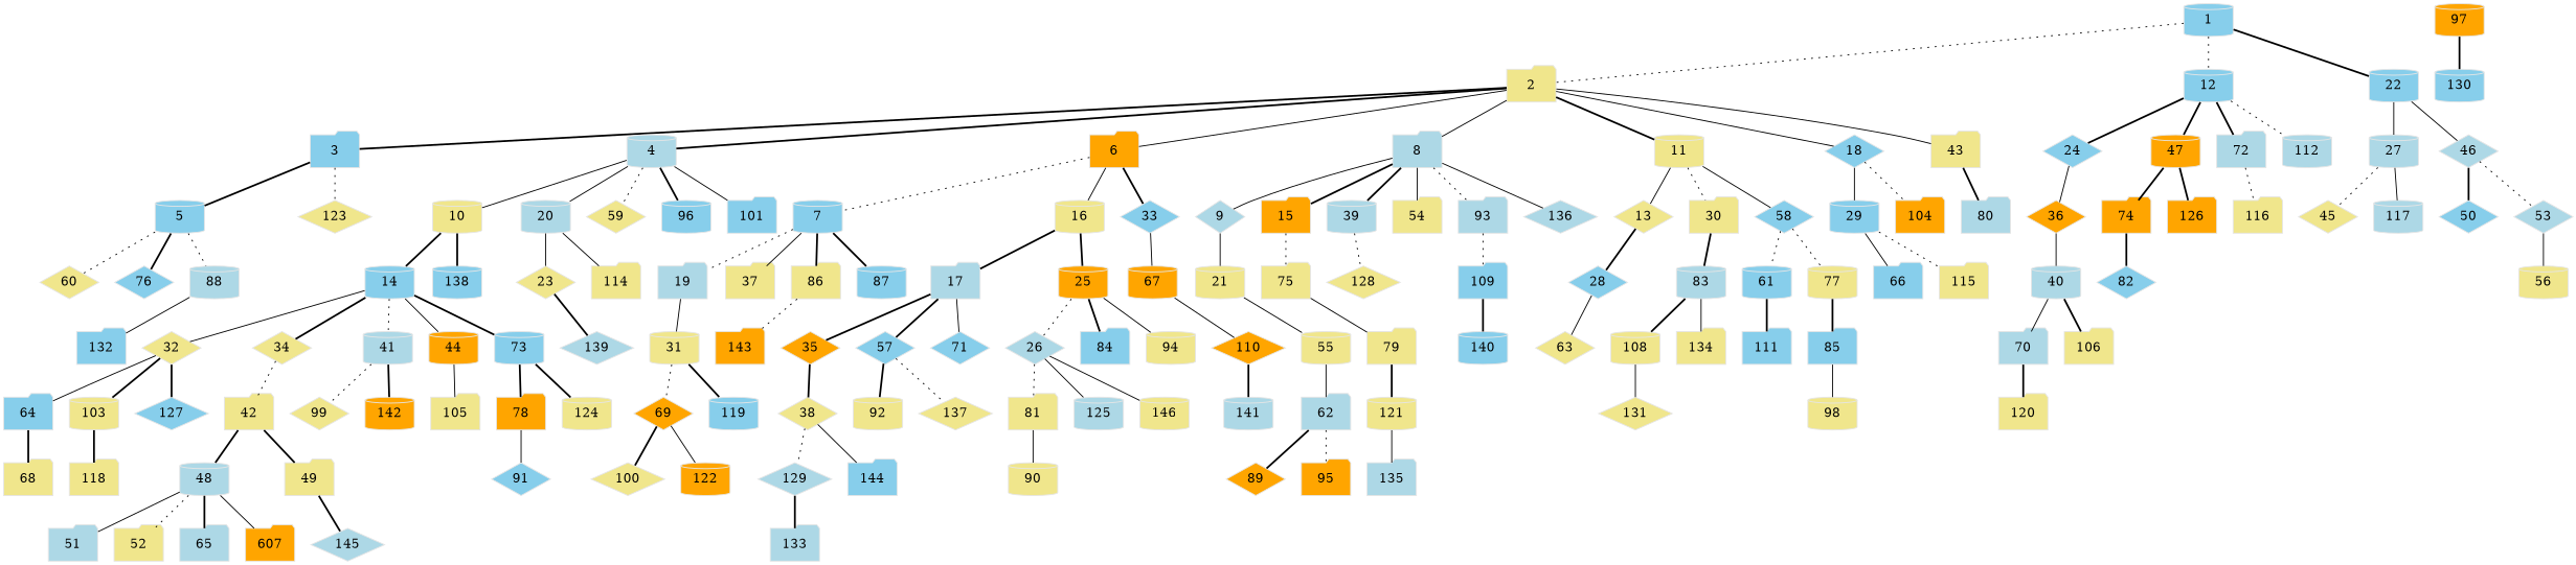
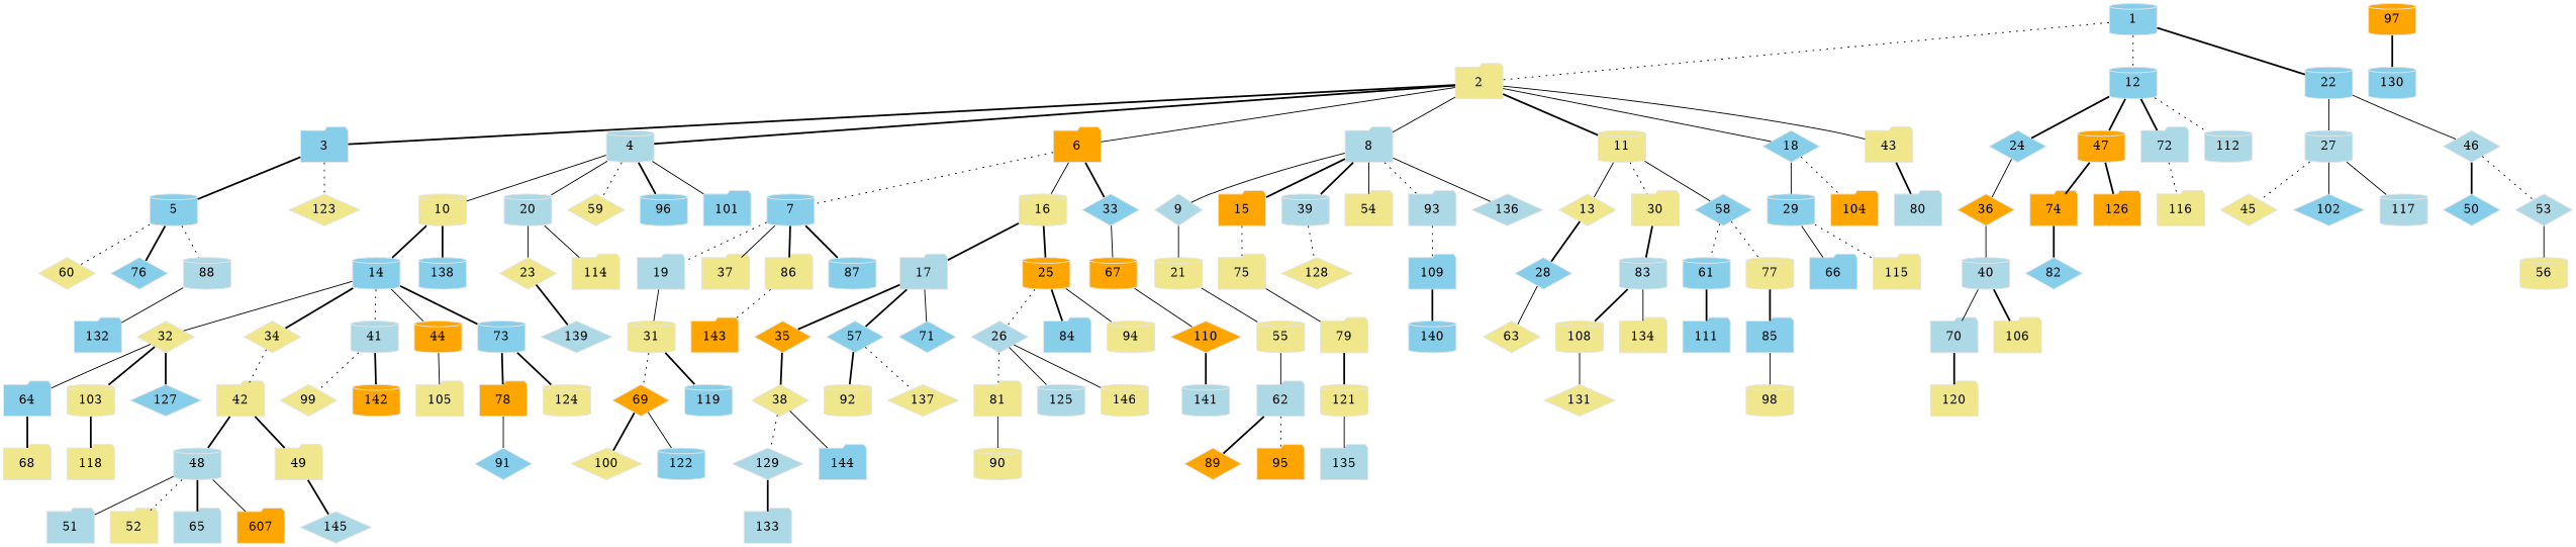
  graph {
    node [color=gray90 fillcolor=khaki shape=cylinder style=filled]
    edge [style=bold]
    1 [fillcolor=skyblue]
    2 [shape=folder]
    12 [fillcolor=skyblue]
    22 [fillcolor=skyblue]
    3 [fillcolor=skyblue shape=folder]
    4 [fillcolor=lightblue]
    6 [fillcolor=orange shape=folder]
    8 [fillcolor=lightblue shape=folder]
    11
    18 [fillcolor=skyblue shape=diamond]
    43 [shape=folder]
    24 [fillcolor=skyblue shape=diamond]
    47 [fillcolor=orange]
    72 [fillcolor=lightblue shape=folder]
    112 [fillcolor=lightblue]
    27 [fillcolor=lightblue]
    46 [fillcolor=lightblue shape=diamond]
    5 [fillcolor=skyblue]
    123 [shape=diamond]
    10
    20 [fillcolor=lightblue]
    59 [shape=diamond]
    96 [fillcolor=skyblue]
    101 [fillcolor=skyblue shape=folder]
    7 [fillcolor=skyblue]
    16
    33 [fillcolor=skyblue shape=diamond]
    9 [fillcolor=lightblue shape=diamond]
    15 [fillcolor=orange shape=folder]
    39 [fillcolor=lightblue]
    54 [shape=folder]
    93 [fillcolor=lightblue shape=folder]
    136 [fillcolor=lightblue shape=diamond]
    13 [shape=diamond]
    30 [shape=folder]
    58 [fillcolor=skyblue shape=diamond]
    29 [fillcolor=skyblue]
    104 [fillcolor=orange shape=folder]
    80 [fillcolor=lightblue shape=folder]
    60 [shape=diamond]
    76 [fillcolor=skyblue shape=diamond]
    88 [fillcolor=lightblue]
    14 [fillcolor=skyblue]
    138 [fillcolor=skyblue]
    23 [shape=diamond]
    114 [shape=folder]
    132 [fillcolor=skyblue shape=folder]
    19 [fillcolor=lightblue shape=folder]
    37 [shape=folder]
    86 [shape=folder]
    87 [fillcolor=skyblue]
    17 [fillcolor=lightblue shape=folder]
    25 [fillcolor=orange]
    67 [fillcolor=orange]
    31
    143 [fillcolor=orange shape=folder]
    21
    75 [shape=folder]
    128 [shape=diamond]
    109 [fillcolor=skyblue shape=folder]
    55
    32 [shape=diamond]
    34 [shape=diamond]
    41 [fillcolor=lightblue]
    44 [fillcolor=orange]
    73 [fillcolor=skyblue]
    28 [fillcolor=skyblue shape=diamond]
    83 [fillcolor=lightblue]
    61 [fillcolor=skyblue]
    77
    36 [fillcolor=orange shape=diamond]
    74 [fillcolor=orange shape=folder]
    126 [fillcolor=orange shape=folder]
    116 [shape=folder]
    63 [shape=diamond]
    64 [fillcolor=skyblue shape=folder]
    103
    127 [fillcolor=skyblue shape=diamond]
    42 [shape=folder]
    99 [shape=diamond]
    142 [fillcolor=orange]
    105 [shape=folder]
    78 [fillcolor=orange shape=folder]
    124
    79 [shape=folder]
    35 [fillcolor=orange shape=diamond]
    57 [fillcolor=skyblue shape=diamond]
    71 [fillcolor=skyblue shape=diamond]
    26 [fillcolor=lightblue shape=diamond]
    84 [fillcolor=skyblue shape=folder]
    94
    38 [shape=diamond]
    92
    137 [shape=diamond]
    66 [fillcolor=skyblue shape=folder]
    115 [shape=folder]
    69 [fillcolor=orange shape=diamond]
    119 [fillcolor=skyblue]
    139 [fillcolor=lightblue shape=diamond]
    62 [fillcolor=lightblue shape=folder]
    45 [shape=diamond]
+   102 [fillcolor=skyblue shape=diamond]
    117 [fillcolor=lightblue]
    50 [fillcolor=skyblue shape=diamond]
    53 [fillcolor=lightblue shape=diamond]
    40 [fillcolor=lightblue]
    81 [shape=folder]
    125 [fillcolor=lightblue]
    146
    90
    97 [fillcolor=orange]
    130 [fillcolor=skyblue]
    108
    134 [shape=folder]
    100 [shape=diamond]
-   122 [fillcolor=orange]
+   122 [fillcolor=skyblue]
    68 [shape=folder]
    118 [shape=folder]
    110 [fillcolor=orange shape=diamond]
    48 [fillcolor=lightblue]
    49 [shape=folder]
    129 [fillcolor=lightblue shape=diamond]
    144 [fillcolor=skyblue shape=folder]
    70 [fillcolor=lightblue shape=folder]
    106 [shape=folder]
    133 [fillcolor=lightblue shape=folder]
    120 [shape=folder]
    51 [fillcolor=lightblue shape=folder]
    52 [shape=folder]
    65 [fillcolor=lightblue shape=folder]
    n131 [fillcolor=orange label=607 shape=folder]
    145 [fillcolor=lightblue shape=diamond]
    56
    82 [fillcolor=skyblue shape=diamond]
    89 [fillcolor=orange shape=diamond]
    95 [fillcolor=orange shape=folder]
    111 [fillcolor=skyblue shape=folder]
    85 [fillcolor=skyblue shape=folder]
    141 [fillcolor=lightblue]
    91 [fillcolor=skyblue shape=diamond]
    121
    98
    135 [fillcolor=lightblue shape=folder]
    131 [shape=diamond]
    140 [fillcolor=skyblue]
    1 -- 2 [style=dotted]
    1 -- 12 [style=dotted]
    1 -- 22
    2 -- 3
    2 -- 4
    2 -- 6 [style=solid]
    2 -- 8 [style=solid]
    2 -- 11
    2 -- 18 [style=solid]
    2 -- 43 [style=solid]
    12 -- 24
    12 -- 47
    12 -- 72
    12 -- 112 [style=dotted]
    22 -- 27 [style=solid]
    22 -- 46 [style=solid]
    3 -- 5
    3 -- 123 [style=dotted]
    4 -- 10 [style=solid]
    4 -- 20 [style=solid]
    4 -- 59 [style=dotted]
    4 -- 96
    4 -- 101 [style=solid]
    6 -- 7 [style=dotted]
    6 -- 16 [style=solid]
    6 -- 33
    8 -- 9 [style=solid]
    8 -- 15
    8 -- 39
    8 -- 54 [style=solid]
    8 -- 93 [style=dotted]
    8 -- 136 [style=solid]
    11 -- 13 [style=solid]
    11 -- 30 [style=dotted]
    11 -- 58 [style=solid]
    18 -- 29 [style=solid]
    18 -- 104 [style=dotted]
    43 -- 80
    24 -- 36 [style=solid]
    47 -- 74
    47 -- 126
    72 -- 116 [style=dotted]
    27 -- 45 [style=dotted]
+   27 -- 102 [style=solid]
    27 -- 117 [style=solid]
    46 -- 50
    46 -- 53 [style=dotted]
    5 -- 60 [style=dotted]
    5 -- 76
    5 -- 88 [style=dotted]
    10 -- 14
    10 -- 138
    20 -- 23 [style=solid]
    20 -- 114 [style=solid]
    7 -- 19 [style=dotted]
    7 -- 37 [style=solid]
    7 -- 86
    7 -- 87
    16 -- 17
    16 -- 25
    33 -- 67 [style=solid]
    9 -- 21 [style=solid]
    15 -- 75 [style=dotted]
    39 -- 128 [style=dotted]
    93 -- 109 [style=dotted]
    13 -- 28
    30 -- 83
    58 -- 61 [style=dotted]
    58 -- 77 [style=dotted]
    29 -- 66 [style=solid]
    29 -- 115 [style=dotted]
    88 -- 132 [style=solid]
    14 -- 32 [style=solid]
    14 -- 34
    14 -- 41 [style=dotted]
    14 -- 44 [style=solid]
    14 -- 73
    23 -- 139
    19 -- 31 [style=solid]
    86 -- 143 [style=dotted]
    17 -- 35
    17 -- 57
    17 -- 71 [style=solid]
    25 -- 26 [style=dotted]
    25 -- 84
    25 -- 94 [style=solid]
    67 -- 110 [style=solid]
    31 -- 69 [style=dotted]
    31 -- 119
    21 -- 55 [style=solid]
    75 -- 79 [style=solid]
    109 -- 140
    55 -- 62 [style=solid]
    32 -- 64 [style=solid]
    32 -- 103
    32 -- 127
    34 -- 42 [style=dotted]
    41 -- 99 [style=dotted]
    41 -- 142
    44 -- 105 [style=solid]
    73 -- 78
    73 -- 124
    28 -- 63 [style=solid]
    83 -- 108
    83 -- 134 [style=solid]
    61 -- 111
    77 -- 85
    36 -- 40 [style=solid]
    74 -- 82
    64 -- 68
    103 -- 118
    42 -- 48
    42 -- 49
    78 -- 91 [style=solid]
    79 -- 121
    35 -- 38
    57 -- 92
    57 -- 137 [style=dotted]
    26 -- 81 [style=dotted]
    26 -- 125 [style=solid]
    26 -- 146 [style=solid]
    38 -- 129 [style=dotted]
    38 -- 144 [style=solid]
    69 -- 100
    69 -- 122 [style=solid]
    62 -- 89
    62 -- 95 [style=dotted]
    53 -- 56 [style=solid]
    40 -- 70 [style=solid]
    40 -- 106
    81 -- 90 [style=solid]
    97 -- 130
    108 -- 131 [style=solid]
    110 -- 141
    48 -- 51 [style=solid]
    48 -- 52 [style=dotted]
    48 -- 65
    48 -- n131 [style=solid]
    49 -- 145
    129 -- 133
    70 -- 120
    85 -- 98 [style=solid]
    121 -- 135 [style=solid]
  }
